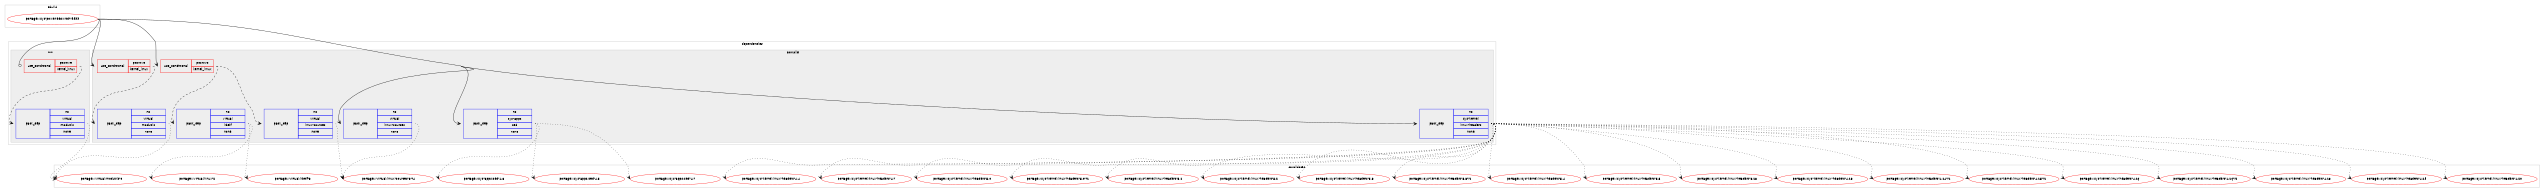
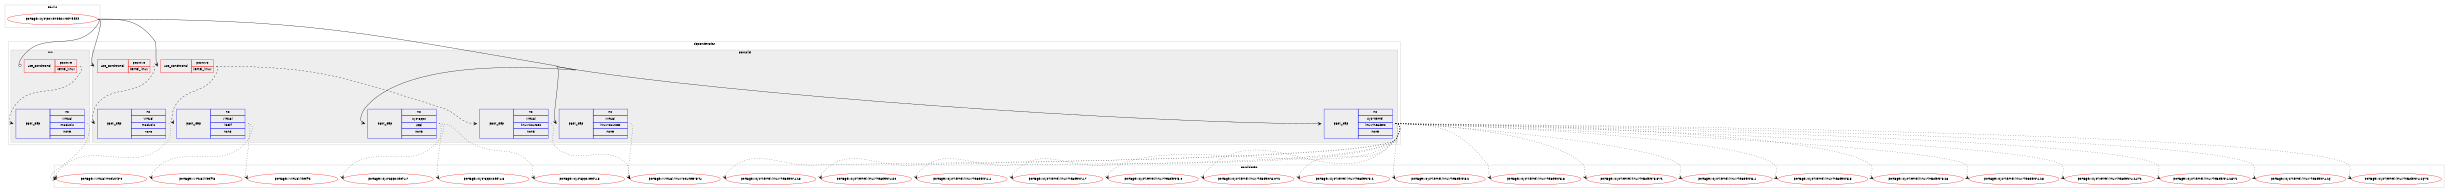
  digraph {
    compound=true
    concentrate=true
    fontname=Helvetica
    fontsize=10
    newrank=true
    rankdir=TB
    ranksep=1.5
    node [color=red fontname=Helvetica fontsize=10]
    edge [arrowhead=vee headport=w style=dotted tailport=e weight=100]
    n1 [label="portage://sys-power/bbswitch-9999" width=4]
    n2 [color=blue label=<<TABLE BORDER="0" CELLBORDER="1" CELLSPACING="0" CELLPADDING="4" WIDTH="220"><TR><TD ROWSPAN="6" CELLPADDING="30">pack_dep</TD></TR><TR><TD WIDTH="110">no</TD></TR><TR><TD>virtual</TD></TR><TR><TD>linux-sources</TD></TR><TR><TD>none</TD></TR><TR><TD></TD></TR></TABLE>> shape=none]
    n3 [color=blue label=<<TABLE BORDER="0" CELLBORDER="1" CELLSPACING="0" CELLPADDING="4" WIDTH="220"><TR><TD ROWSPAN="6" CELLPADDING="30">pack_dep</TD></TR><TR><TD WIDTH="110">no</TD></TR><TR><TD>virtual</TD></TR><TR><TD>libelf</TD></TR><TR><TD>none</TD></TR><TR><TD></TD></TR></TABLE>> shape=none]
    n4 [label=<<TABLE BORDER="0" CELLBORDER="1" CELLSPACING="0" CELLPADDING="4"><TR><TD ROWSPAN="3" CELLPADDING="10">use_conditional</TD></TR><TR><TD>positive</TD></TR><TR><TD>kernel_linux</TD></TR></TABLE>> shape=none]
    n5 [color=blue label=<<TABLE BORDER="0" CELLBORDER="1" CELLSPACING="0" CELLPADDING="4" WIDTH="220"><TR><TD ROWSPAN="6" CELLPADDING="30">pack_dep</TD></TR><TR><TD WIDTH="110">no</TD></TR><TR><TD>virtual</TD></TR><TR><TD>modutils</TD></TR><TR><TD>none</TD></TR><TR><TD></TD></TR></TABLE>> shape=none]
    n6 [label=<<TABLE BORDER="0" CELLBORDER="1" CELLSPACING="0" CELLPADDING="4"><TR><TD ROWSPAN="3" CELLPADDING="10">use_conditional</TD></TR><TR><TD>positive</TD></TR><TR><TD>kernel_linux</TD></TR></TABLE>> shape=none]
    n7 [color=blue label=<<TABLE BORDER="0" CELLBORDER="1" CELLSPACING="0" CELLPADDING="4" WIDTH="220"><TR><TD ROWSPAN="6" CELLPADDING="30">pack_dep</TD></TR><TR><TD WIDTH="110">no</TD></TR><TR><TD>sys-apps</TD></TR><TR><TD>sed</TD></TR><TR><TD>none</TD></TR><TR><TD></TD></TR></TABLE>> shape=none]
    n8 [color=blue label=<<TABLE BORDER="0" CELLBORDER="1" CELLSPACING="0" CELLPADDING="4" WIDTH="220"><TR><TD ROWSPAN="6" CELLPADDING="30">pack_dep</TD></TR><TR><TD WIDTH="110">no</TD></TR><TR><TD>sys-kernel</TD></TR><TR><TD>linux-headers</TD></TR><TR><TD>none</TD></TR><TR><TD></TD></TR></TABLE>> shape=none]
    n9 [color=blue label=<<TABLE BORDER="0" CELLBORDER="1" CELLSPACING="0" CELLPADDING="4" WIDTH="220"><TR><TD ROWSPAN="6" CELLPADDING="30">pack_dep</TD></TR><TR><TD WIDTH="110">no</TD></TR><TR><TD>virtual</TD></TR><TR><TD>linux-sources</TD></TR><TR><TD>none</TD></TR><TR><TD></TD></TR></TABLE>> shape=none]
    n10 [color=blue label=<<TABLE BORDER="0" CELLBORDER="1" CELLSPACING="0" CELLPADDING="4" WIDTH="220"><TR><TD ROWSPAN="6" CELLPADDING="30">pack_dep</TD></TR><TR><TD WIDTH="110">no</TD></TR><TR><TD>virtual</TD></TR><TR><TD>modutils</TD></TR><TR><TD>none</TD></TR><TR><TD></TD></TR></TABLE>> shape=none]
    n11 [label=<<TABLE BORDER="0" CELLBORDER="1" CELLSPACING="0" CELLPADDING="4"><TR><TD ROWSPAN="3" CELLPADDING="10">use_conditional</TD></TR><TR><TD>positive</TD></TR><TR><TD>kernel_linux</TD></TR></TABLE>> shape=none]
    n12 [label="portage://virtual/linux-sources-3-r4" width=4]
    n13 [label="portage://virtual/libelf-3" width=4]
-   n14 [label="portage://virtual/linux-2" width=4]
+   n14 [label="portage://virtual/libelf-2" width=4]
    n15 [label="portage://virtual/modutils-0" width=4]
    n16 [label="portage://sys-apps/sed-4.8" width=4]
    n17 [label="portage://sys-apps/sed-4.7" width=4]
    n18 [label="portage://sys-apps/sed-4.5" width=4]
    n19 [label="portage://sys-kernel/linux-headers-5.5" width=4]
    n20 [label="portage://sys-kernel/linux-headers-5.4" width=4]
    n21 [label="portage://sys-kernel/linux-headers-5.3-r1" width=4]
    n22 [label="portage://sys-kernel/linux-headers-5.3" width=4]
    n23 [label="portage://sys-kernel/linux-headers-5.2" width=4]
    n24 [label="portage://sys-kernel/linux-headers-5.1" width=4]
    n25 [label="portage://sys-kernel/linux-headers-5.0-r1" width=4]
    n26 [label="portage://sys-kernel/linux-headers-5.0" width=4]
    n27 [label="portage://sys-kernel/linux-headers-4.7" width=4]
    n28 [label="portage://sys-kernel/linux-headers-4.4" width=4]
    n29 [label="portage://sys-kernel/linux-headers-4.20" width=4]
-   n30 [label="portage://sys-kernel/linux-headers-4.19" width=4]
    n31 [label="portage://sys-kernel/linux-headers-4.18" width=4]
    n32 [label="portage://sys-kernel/linux-headers-4.16-r2" width=4]
    n33 [label="portage://sys-kernel/linux-headers-4.16" width=4]
    n34 [label="portage://sys-kernel/linux-headers-4.15-r1" width=4]
    n35 [label="portage://sys-kernel/linux-headers-4.14-r1" width=4]
    n36 [label="portage://sys-kernel/linux-headers-4.13" width=4]
    n37 [label="portage://sys-kernel/linux-headers-3.18" width=4]
    subgraph cluster_1 {
      color=gray
      label=<<i>ebuild</i>>
      rank=same
      n1
    }
    subgraph cluster_2 {
      color=gray
      label=<<i>dependencies</i>>
      subgraph cluster_3 {
        color=gray
        fillcolor="#eeeeee"
        label=<<i>compile</i>>
        style=filled
        subgraph sub_4 {
          color=gray
          fillcolor="#eeeeee"
          label=<<i>compile</i>>
          style=filled
          n4
          subgraph sub_5 {
            color=gray
            fillcolor="#eeeeee"
            label=<<i>compile</i>>
            style=filled
            n2
          }
          subgraph sub_6 {
            color=gray
            fillcolor="#eeeeee"
            label=<<i>compile</i>>
            style=filled
            n3
          }
        }
        subgraph sub_7 {
          color=gray
          fillcolor="#eeeeee"
          label=<<i>compile</i>>
          style=filled
          n6
          subgraph sub_8 {
            color=gray
            fillcolor="#eeeeee"
            label=<<i>compile</i>>
            style=filled
            n5
          }
        }
        subgraph sub_9 {
          color=gray
          fillcolor="#eeeeee"
          label=<<i>compile</i>>
          style=filled
          n7
        }
        subgraph sub_10 {
          color=gray
          fillcolor="#eeeeee"
          label=<<i>compile</i>>
          style=filled
          n8
        }
        subgraph sub_11 {
          color=gray
          fillcolor="#eeeeee"
          label=<<i>compile</i>>
          style=filled
          n9
        }
      }
      subgraph cluster_12 {
        color=gray
        fillcolor="#eeeeee"
        label=<<i>compile and run</i>>
        style=filled
      }
      subgraph cluster_13 {
        color=gray
        fillcolor="#eeeeee"
        label=<<i>run</i>>
        style=filled
        subgraph sub_14 {
          color=gray
          fillcolor="#eeeeee"
          label=<<i>run</i>>
          style=filled
          n11
          subgraph sub_15 {
            color=gray
            fillcolor="#eeeeee"
            label=<<i>run</i>>
            style=filled
            n10
          }
        }
      }
    }
    subgraph cluster_16 {
      color=gray
      label=<<i>candidates</i>>
      rank=same
      subgraph sub_17 {
        color=black
        label=<<i>candidates</i>>
        nodesep=1
        rank=same
        n12
      }
      subgraph sub_18 {
        color=black
        label=<<i>candidates</i>>
        nodesep=1
        rank=same
        n13
        n14
      }
      subgraph sub_19 {
        color=black
        label=<<i>candidates</i>>
        nodesep=1
        rank=same
        n15
      }
      subgraph sub_20 {
        color=black
        label=<<i>candidates</i>>
        nodesep=1
        rank=same
        n16
        n17
        n18
      }
      subgraph sub_21 {
        color=black
        label=<<i>candidates</i>>
        nodesep=1
        rank=same
        n19
        n20
        n21
        n22
        n23
        n24
        n25
        n26
        n27
        n28
        n29
-       n30
        n31
        n32
        n33
        n34
        n35
        n36
        n37
      }
      subgraph sub_22 {
        color=black
        label=<<i>candidates</i>>
        nodesep=1
        rank=same
        n12
      }
      subgraph sub_23 {
        color=black
        label=<<i>candidates</i>>
        nodesep=1
        rank=same
        n15
      }
    }
    n1 -> n4 [style=solid weight=20]
    n1 -> n6 [style=solid weight=20]
    n1 -> n7 [style=solid weight=20]
    n1 -> n8 [style=solid weight=20]
    n1 -> n9 [style=solid weight=20]
    n1 -> n11 [arrowhead=odot style=solid weight=20]
    n2 -> n12
    n3 -> n13
    n3 -> n14
    n4 -> n2 [style=dashed weight=20]
    n4 -> n3 [style=dashed weight=20]
    n5 -> n15
    n6 -> n5 [style=dashed weight=20]
    n7 -> n16
    n7 -> n17
    n7 -> n18
    n8 -> n19
    n8 -> n20
    n8 -> n21
    n8 -> n22
    n8 -> n23
    n8 -> n24
    n8 -> n25
    n8 -> n26
    n8 -> n27
    n8 -> n28
    n8 -> n29
-   n8 -> n30
    n8 -> n31
    n8 -> n32
    n8 -> n33
    n8 -> n34
    n8 -> n35
    n8 -> n36
    n8 -> n37
    n9 -> n12
    n10 -> n15
    n11 -> n10 [style=dashed weight=20]
  }
